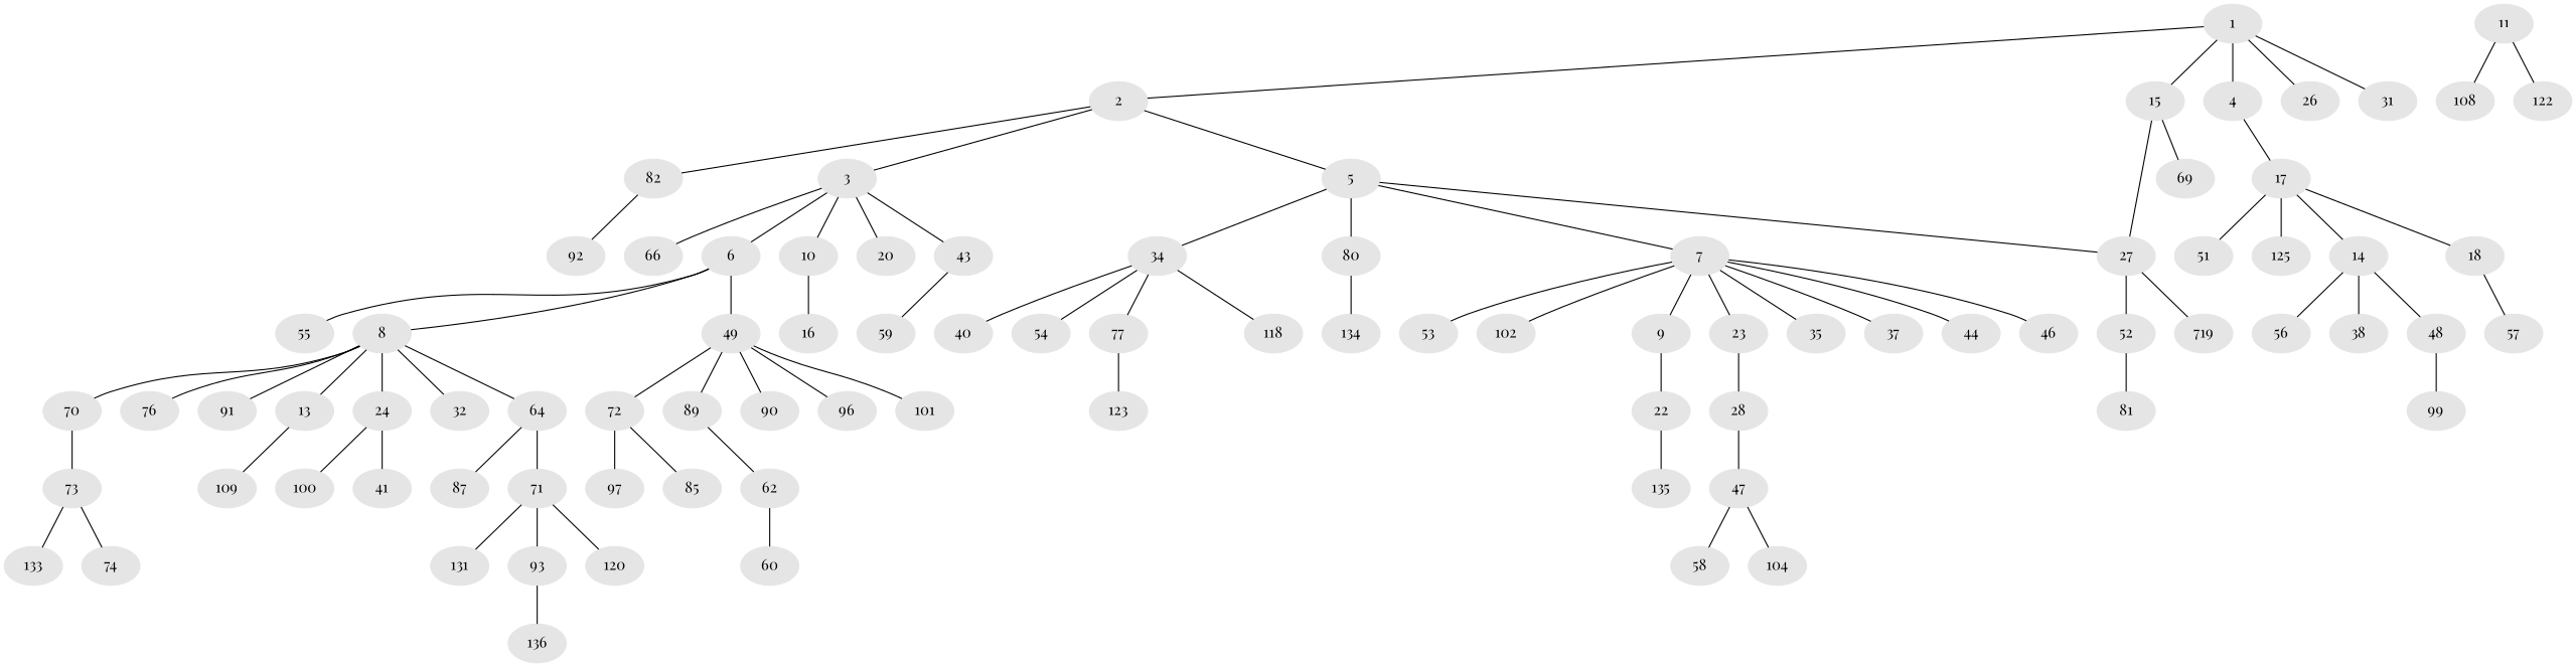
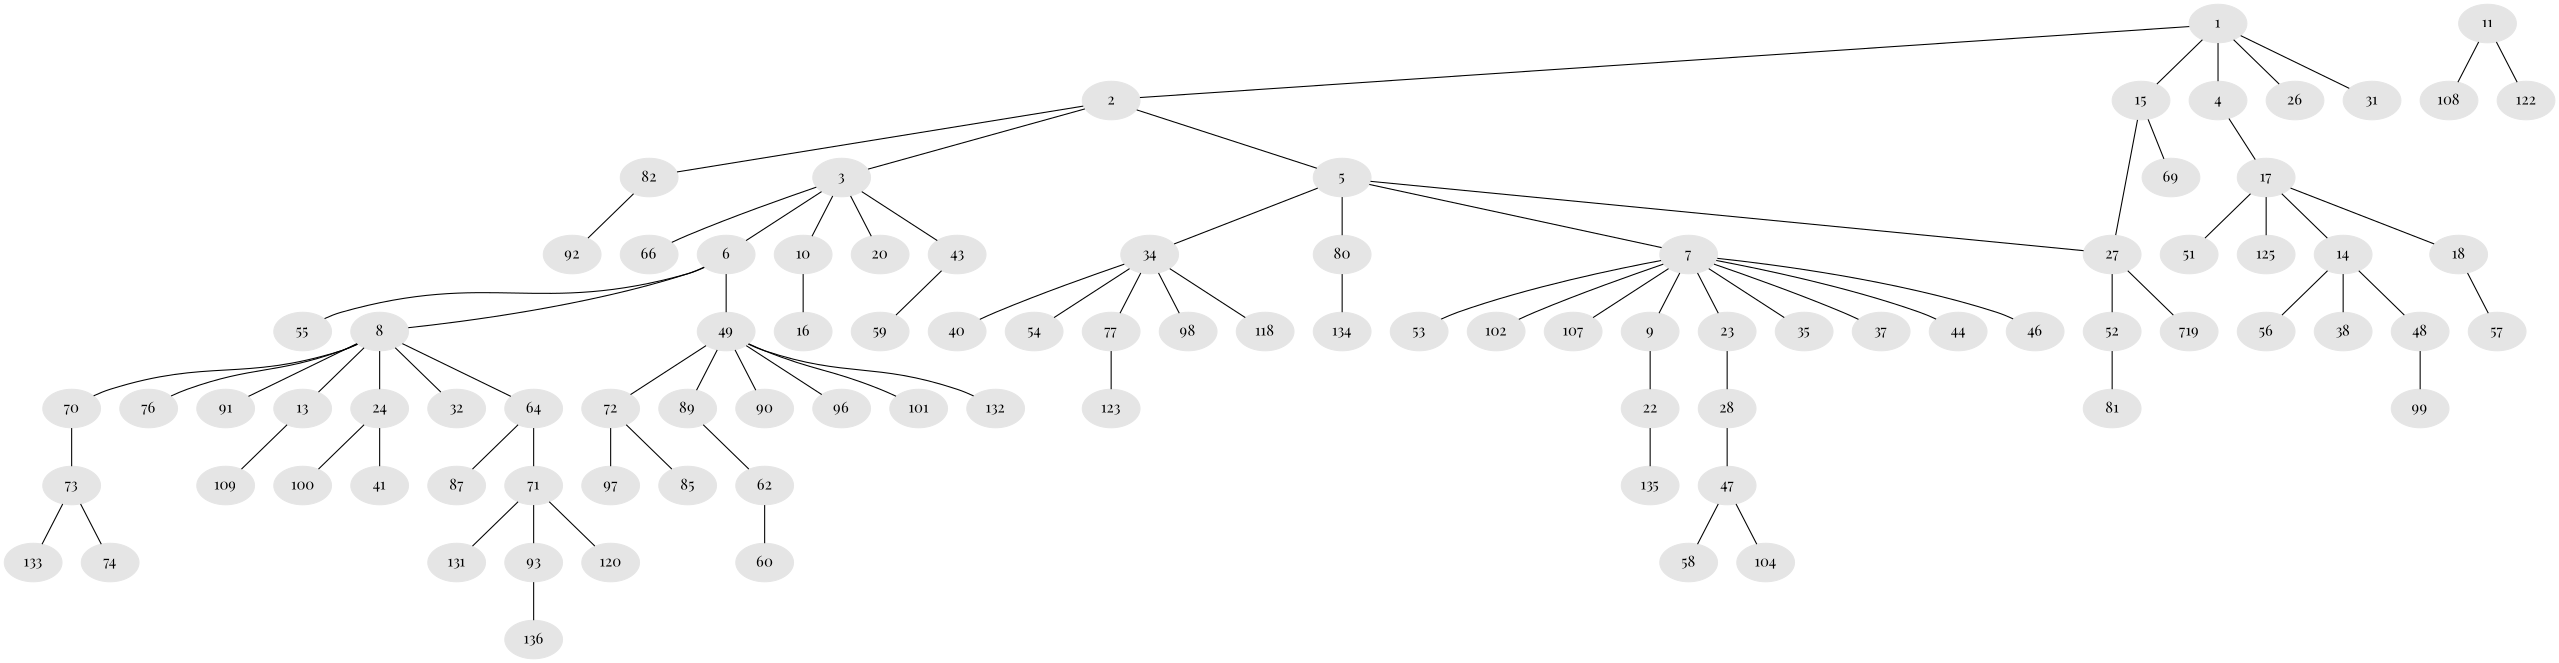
  graph {
    fontname="Playfair Display"
    node [color=gray90 fontname="Playfair Display" style=filled]
    edge [fontname="Playfair Display"]
    1 [super="+63"]
    2 [super="+116"]
    4
    15 [super="+39"]
    26
    31 [super="+88"]
    3 [super="+33"]
    5 [super="+21"]
    82
    n10 [label=17]
    27 [super="+60"]
    69 [super="+110"]
    6
    10
    20
    43
    66
    7 [super="+17"]
    34 [super="+68"]
    80 [super="+124"]
    92
    8 [super="+25"]
    49 [super="+61"]
    55
    16 [super="+117"]
    59 [super="+130"]
    14 [super="+84"]
    18 [super="+65"]
    51
    125
    9 [super="+19"]
    23 [super="+42"]
    35 [super="+78"]
    37
    44
    46
    53
    102 [super="+127"]
+   107
    52
    n41 [label=719]
    40
    54
    77 [super="+114"]
+   98
    118 [super="+128"]
    134
    13
    24 [super="+30"]
    32 [super="+36"]
    64
    70 [super="+106"]
    76
    91
    72 [super="+79"]
    89 [super="+95"]
    90 [super="+113"]
    96
    101
+   132
    22 [super="+94"]
    28
    109
    41 [super="+86"]
    100 [super="+129"]
    71 [super="+83"]
    87
    73 [super="+105"]
    11 [super="+103"]
    108 [super="+112"]
    122
    135
    38 [super="+45"]
    48
    56
    57
    99
    62 [super="+75"]
    n79 [label=60]
    47 [super="+50"]
    81 [super="+111"]
    58
    104
    123
    85 [super="+115"]
    97 [super="+121"]
    93
    120
    131
    74 [super="+126"]
    133
    136
    1 -- 2
    1 -- 4
    1 -- 15
    1 -- 26
    1 -- 31
    2 -- 3
    2 -- 5
    2 -- 82
    4 -- n10
    15 -- 27
    15 -- 69
    3 -- 6
    3 -- 10
    3 -- 20
    3 -- 43
    3 -- 66
    5 -- 27
    5 -- 7
    5 -- 34
    5 -- 80
    82 -- 92
    n10 -- 14
    n10 -- 18
    n10 -- 51
    n10 -- 125
    27 -- 52
    27 -- n41
    6 -- 8
    6 -- 49
    6 -- 55
    10 -- 16
    43 -- 59
    7 -- 9
    7 -- 23
    7 -- 35
    7 -- 37
    7 -- 44
    7 -- 46
    7 -- 53
    7 -- 102
+   7 -- 107
    34 -- 40
    34 -- 54
    34 -- 77
+   34 -- 98
    34 -- 118
    80 -- 134
    8 -- 13
    8 -- 24
    8 -- 32
    8 -- 64
    8 -- 70
    8 -- 76
    8 -- 91
    49 -- 72
    49 -- 89
    49 -- 90
    49 -- 96
    49 -- 101
+   49 -- 132
    14 -- 38
    14 -- 48
    14 -- 56
    18 -- 57
    9 -- 22
    23 -- 28
    52 -- 81
    77 -- 123
    13 -- 109
    24 -- 41
    24 -- 100
    64 -- 71
    64 -- 87
    70 -- 73
    72 -- 85
    72 -- 97
    89 -- 62
    22 -- 135
    28 -- 47
    71 -- 93
    71 -- 120
    71 -- 131
    73 -- 74
    73 -- 133
    11 -- 108
    11 -- 122
    48 -- 99
    62 -- n79
    47 -- 58
    47 -- 104
    93 -- 136
  }
